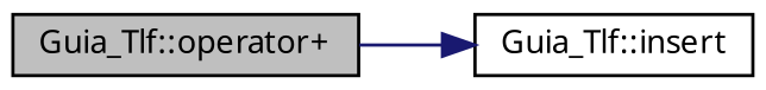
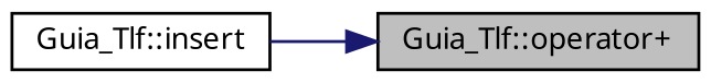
  digraph {
    rankdir=LR
    fontname="Noto Sans"
    node [color=black fontname="Noto Sans" fontsize=10 shape=record style=filled]
    n1 [fillcolor=grey75 fontcolor=black height=0.2 label="Guia_Tlf::operator+" width=0.4]
    n2 [fillcolor=white height=0.2 label="Guia_Tlf::insert" width=0.4]
-   n1 -> n2 [color=midnightblue fontname="Noto Sans" fontsize=10 labelfontname=Helvetica labelfontsize=10 style=solid]
+   n2 -> n1 [color=midnightblue fontname="Noto Sans" fontsize=10 labelfontname=Helvetica labelfontsize=10 style=solid]
  }
